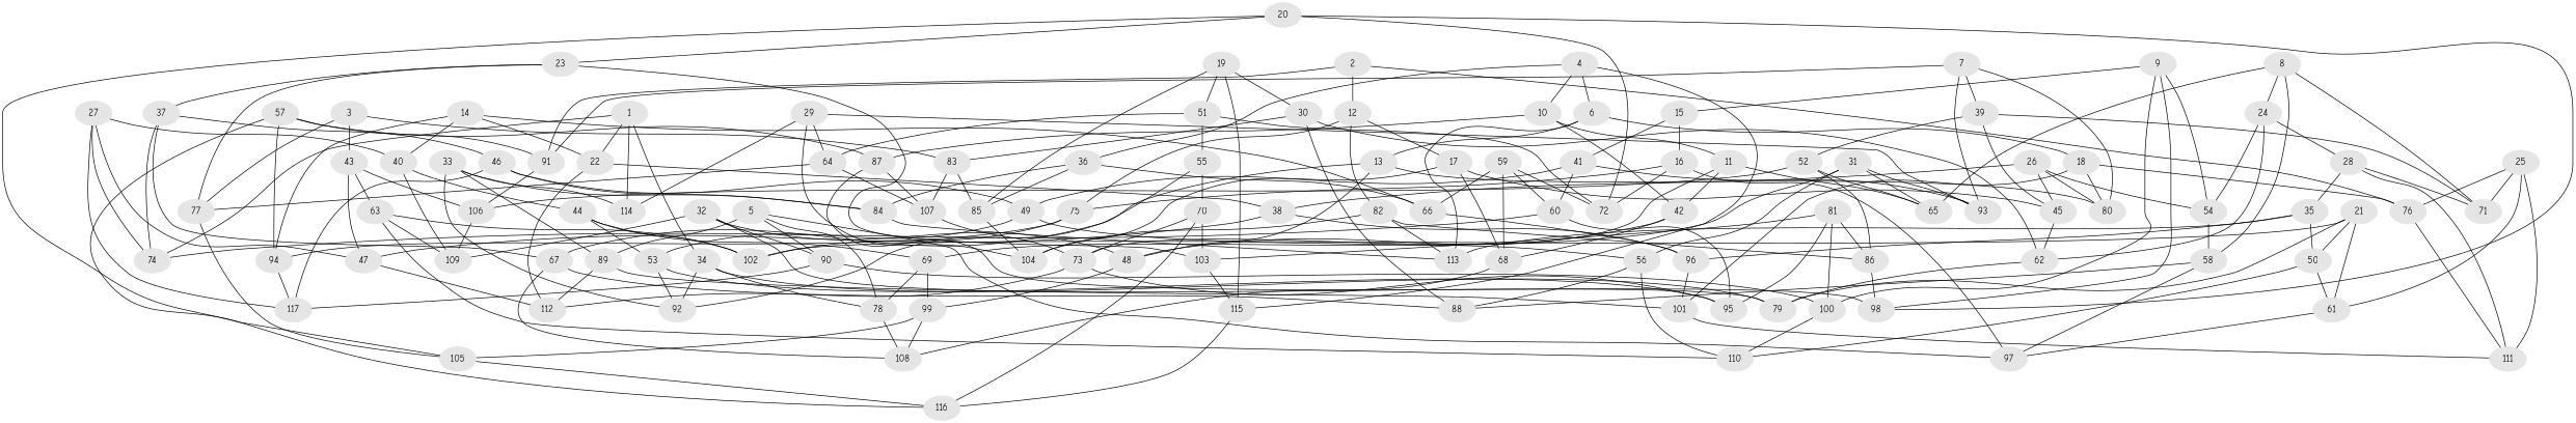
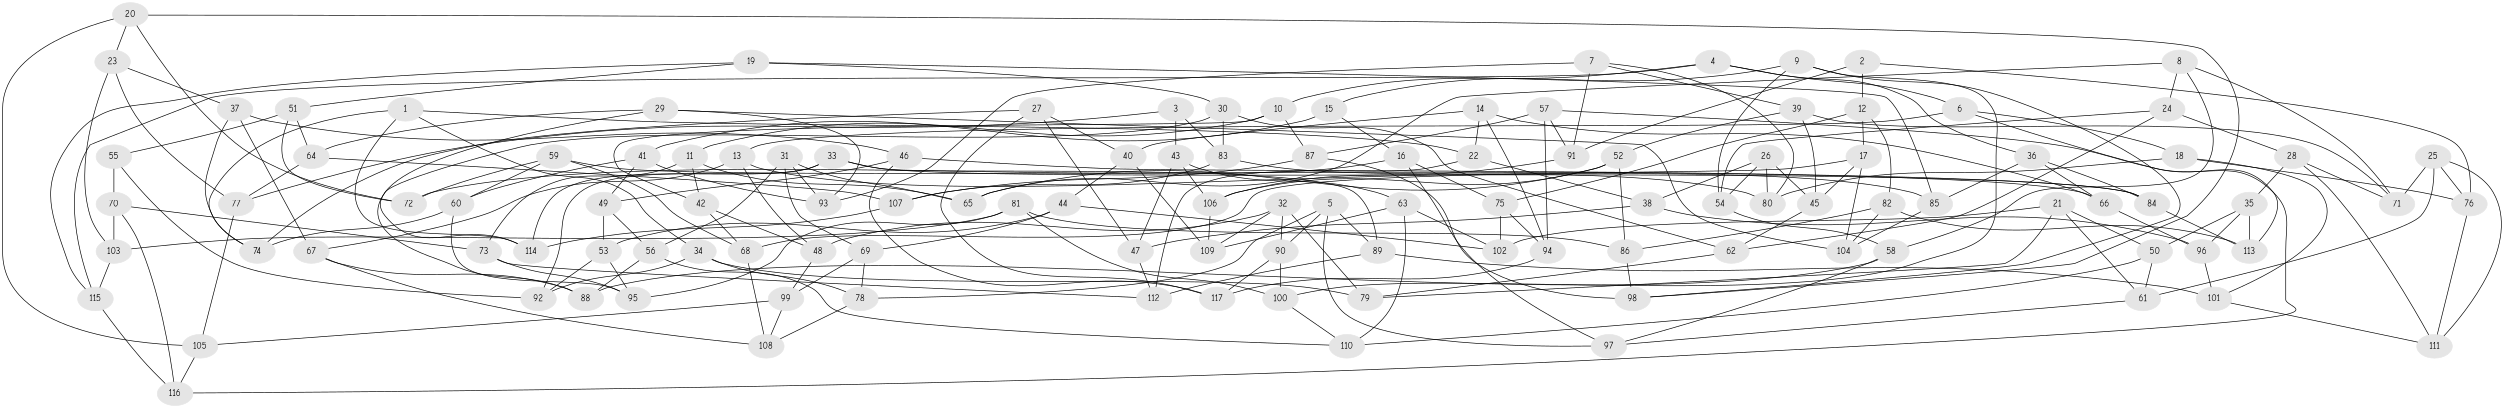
  graph {
    fontname="Comic Neue"
    node [color=gray90 fontname="Comic Neue" style=filled]
    edge [fontname="Comic Neue"]
    1
    22
    34
    74
    114
    38
    112
    78
    79
    92
    2
    12
    76
    91
    17
    75
    82
    55
    70
    111
    106
    3
    43
    77
    83
    15
    16
    41
    47
    63
    105
    85
    107
    4
    6
    10
    36
    115
    13
    18
    113
    11
    42
    87
    66
    84
    116
    5
    89
    90
    97
    108
    101
    100
    117
    80
    48
    67
    7
    39
    93
    71
    45
    52
    8
    24
    58
    65
    54
    28
    62
    88
    9
    98
    110
    73
    68
    95
    104
    94
    102
    86
    99
    14
    40
    109
    44
    96
    72
    49
    60
    19
    30
    51
    64
    20
    23
    37
    103
    21
    50
    61
    46
    35
    25
    26
    27
    29
    31
    56
    69
    32
    33
    53
    57
    59
    81
    1 -- 22
    1 -- 34
    1 -- 74
    1 -- 114
    22 -- 38
    22 -- 112
    34 -- 78
    34 -- 79
    34 -- 92
    38 -- 47
    38 -- 96
    78 -- 108
    2 -- 12
    2 -- 76
    2 -- 91
    12 -- 17
    12 -- 75
    12 -- 82
    76 -- 111
    91 -- 106
    17 -- 45
    17 -- 68
    17 -- 104
    75 -- 94
    75 -- 102
    82 -- 113
    82 -- 104
    82 -- 86
    55 -- 92
    55 -- 70
    70 -- 116
    70 -- 73
    70 -- 103
    106 -- 109
    3 -- 43
    3 -- 77
    3 -- 83
    43 -- 106
    43 -- 47
    43 -- 63
    77 -- 105
    83 -- 85
    83 -- 107
    15 -- 16
    15 -- 41
    16 -- 75
    16 -- 97
    16 -- 72
    41 -- 93
    41 -- 49
    41 -- 60
    47 -- 112
    63 -- 110
    63 -- 102
    63 -- 109
    105 -- 116
    85 -- 104
-   107 -- 73
+   107 -- 114
    4 -- 6
    4 -- 10
    4 -- 36
    4 -- 115
    6 -- 13
    6 -- 18
    6 -- 113
    10 -- 11
    10 -- 42
    10 -- 87
    36 -- 85
    36 -- 66
    36 -- 84
    115 -- 116
    13 -- 80
    13 -- 48
    13 -- 67
    18 -- 76
    18 -- 101
    18 -- 80
    11 -- 42
    11 -- 65
    11 -- 73
    42 -- 48
    42 -- 68
    87 -- 107
    87 -- 98
    66 -- 96
    84 -- 113
    5 -- 78
    5 -- 89
    5 -- 90
    5 -- 97
    89 -- 112
    89 -- 101
    90 -- 100
    90 -- 117
    101 -- 111
    100 -- 110
    48 -- 99
    67 -- 108
    67 -- 88
    7 -- 91
    7 -- 80
    7 -- 39
    7 -- 93
    39 -- 71
    39 -- 45
    39 -- 52
    45 -- 62
    52 -- 106
    52 -- 65
    52 -- 86
    8 -- 71
    8 -- 24
    8 -- 58
    8 -- 65
    24 -- 54
    24 -- 28
    24 -- 62
    58 -- 97
    58 -- 88
    54 -- 58
    28 -- 111
    28 -- 71
    28 -- 35
    62 -- 79
    9 -- 15
    9 -- 100
    9 -- 54
    9 -- 98
    73 -- 112
    73 -- 95
    68 -- 108
    94 -- 117
    86 -- 98
    99 -- 105
    99 -- 108
    14 -- 22
    14 -- 66
    14 -- 94
    14 -- 40
    40 -- 109
    40 -- 44
    44 -- 102
    44 -- 69
    44 -- 53
    96 -- 101
    49 -- 56
    49 -- 53
    60 -- 74
    60 -- 95
    19 -- 85
    19 -- 115
    19 -- 30
    19 -- 51
    30 -- 83
    30 -- 62
    30 -- 88
    51 -- 55
    51 -- 72
    51 -- 64
    64 -- 77
    64 -- 107
    20 -- 105
    20 -- 98
    20 -- 72
    20 -- 23
    23 -- 77
    23 -- 37
    23 -- 103
    37 -- 74
    37 -- 67
    37 -- 46
    103 -- 115
    21 -- 79
    21 -- 102
    21 -- 50
    21 -- 61
    50 -- 110
    50 -- 61
    61 -- 97
    46 -- 84
    46 -- 117
    46 -- 49
    35 -- 113
    35 -- 96
    35 -- 50
    25 -- 76
    25 -- 111
    25 -- 71
    25 -- 61
    26 -- 38
    26 -- 80
    26 -- 45
    26 -- 54
    27 -- 74
    27 -- 47
    27 -- 117
    27 -- 40
    29 -- 114
    29 -- 93
    29 -- 104
    29 -- 64
    31 -- 93
    31 -- 65
    31 -- 56
    31 -- 69
    56 -- 88
    56 -- 110
    69 -- 78
    69 -- 99
    32 -- 79
    32 -- 90
    32 -- 48
    32 -- 109
    33 -- 114
    33 -- 92
    33 -- 84
    33 -- 89
    53 -- 92
    53 -- 95
    57 -- 91
    57 -- 87
    57 -- 116
    57 -- 94
    59 -- 66
    59 -- 68
    59 -- 72
    59 -- 60
    81 -- 100
    81 -- 95
    81 -- 86
    81 -- 103
  }
